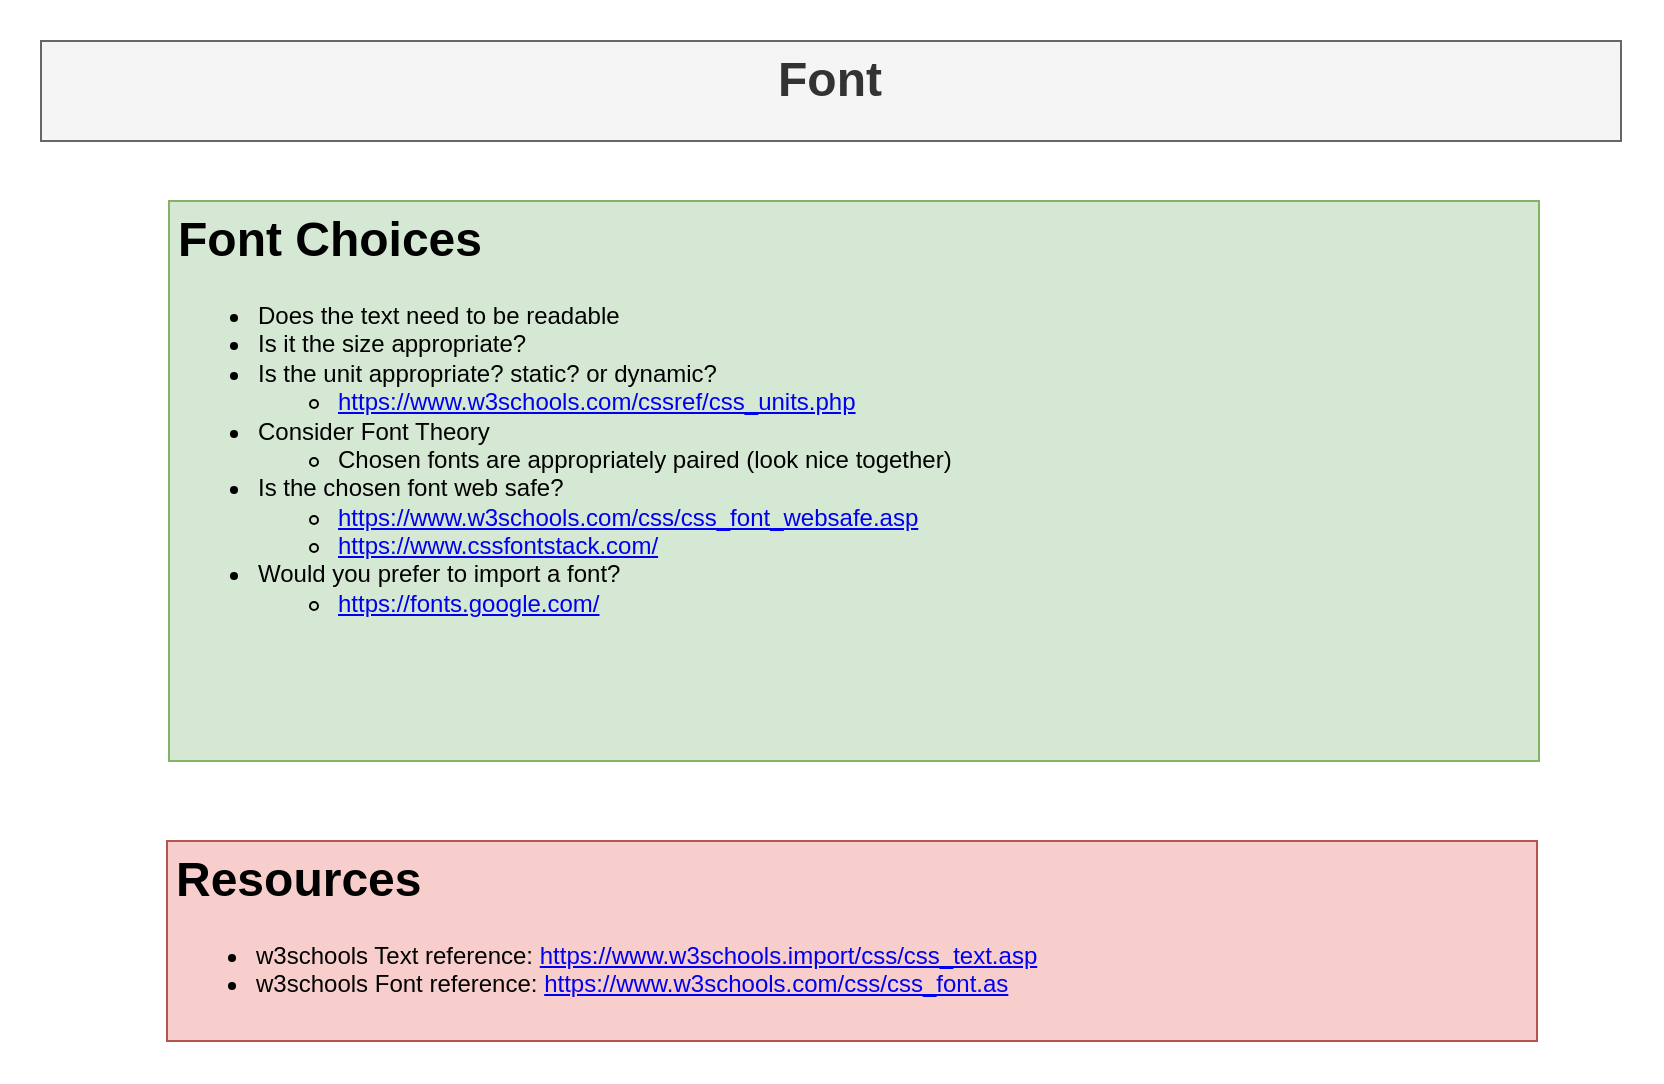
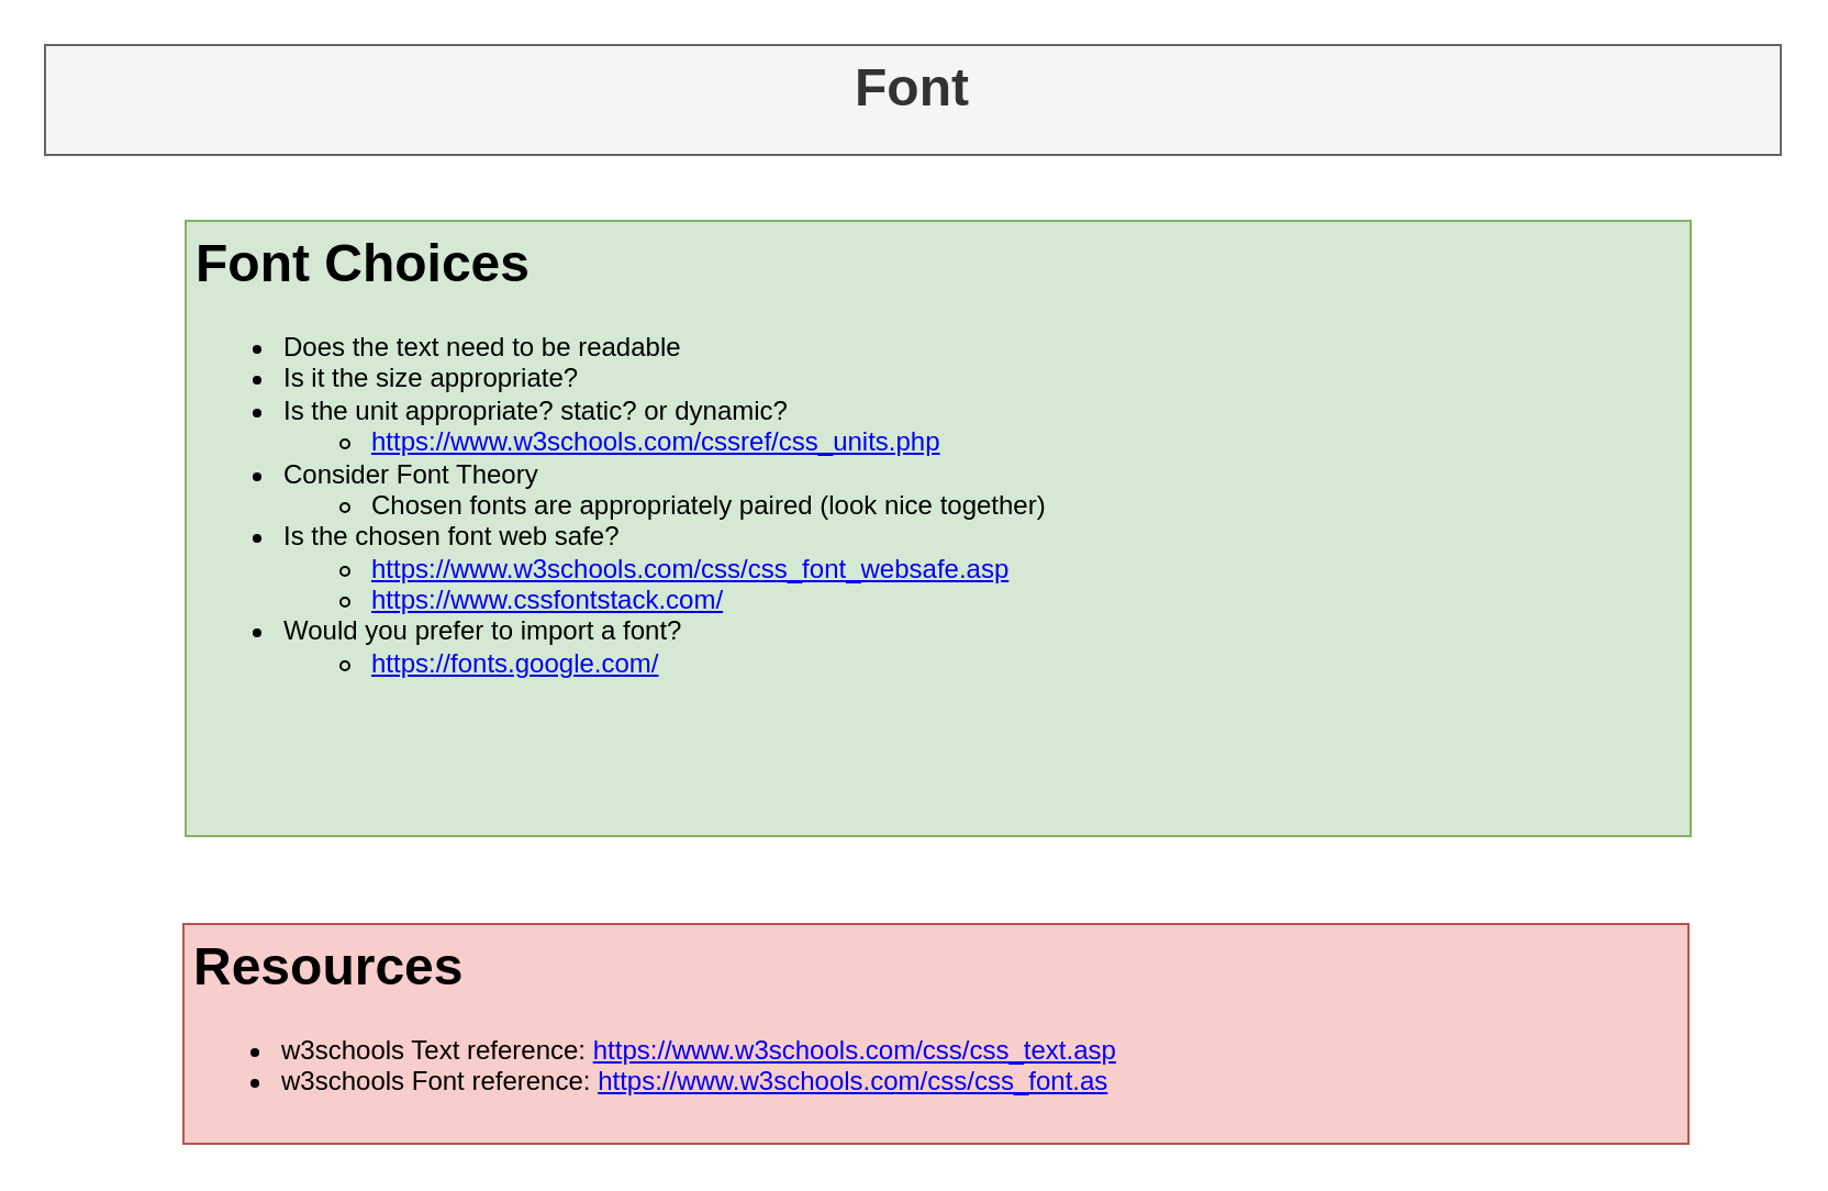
  <mxCell id="0" />
  <mxCell id="1" parent="0" />
  <mxCell id="2" value="&lt;h1&gt;Font&lt;/h1&gt;&lt;p&gt;&lt;/p&gt;" style="text;html=1;strokeColor=#666666;fillColor=#f5f5f5;spacing=5;spacingTop=-20;whiteSpace=wrap;overflow=hidden;rounded=0;fontColor=#333333;align=center;verticalAlign=top;movable=0;resizable=0;rotatable=0;deletable=0;editable=0;connectable=0;" parent="1" vertex="1"><mxGeometry x="20" y="20" width="790" height="50" as="geometry" /></mxCell>
  <mxCell id="3" value="&lt;h1&gt;Font Choices&lt;/h1&gt;&lt;p&gt;&lt;/p&gt;&lt;ul&gt;&lt;li&gt;Does the text need to be readable&lt;/li&gt;&lt;li&gt;Is it the size appropriate?&lt;/li&gt;&lt;li&gt;Is the unit appropriate? static? or dynamic?&lt;/li&gt;&lt;ul&gt;&lt;li&gt;&lt;a href=&quot;https://www.w3schools.com/cssref/css_units.php&quot;&gt;https://www.w3schools.com/cssref/css_units.php&lt;/a&gt;&lt;br&gt;&lt;/li&gt;&lt;/ul&gt;&lt;li&gt;Consider Font Theory&lt;/li&gt;&lt;ul&gt;&lt;li&gt;Chosen fonts are appropriately paired (look nice together)&lt;/li&gt;&lt;/ul&gt;&lt;li&gt;Is the chosen font web safe?&lt;/li&gt;&lt;ul&gt;&lt;li&gt;&lt;a href=&quot;https://www.w3schools.com/css/css_font_websafe.asp&quot;&gt;https://www.w3schools.com/css/css_font_websafe.asp&lt;/a&gt;&lt;br&gt;&lt;/li&gt;&lt;li&gt;&lt;a href=&quot;https://www.cssfontstack.com/&quot;&gt;https://www.cssfontstack.com/&lt;/a&gt;&lt;br&gt;&lt;/li&gt;&lt;/ul&gt;&lt;li&gt;Would you prefer to import a font?&lt;/li&gt;&lt;ul&gt;&lt;li&gt;&lt;a href=&quot;https://fonts.google.com/&quot;&gt;https://fonts.google.com/&lt;/a&gt;&lt;br&gt;&lt;/li&gt;&lt;/ul&gt;&lt;/ul&gt;&lt;p&gt;&lt;/p&gt;" style="text;html=1;strokeColor=#82b366;fillColor=#d5e8d4;spacing=5;spacingTop=-20;whiteSpace=wrap;overflow=hidden;rounded=0;movable=0;resizable=0;rotatable=0;deletable=0;editable=0;connectable=0;" parent="1" vertex="1"><mxGeometry x="84" y="100" width="685" height="280" as="geometry" /></mxCell>
- <mxCell id="4" value="&lt;h1&gt;Resources&lt;/h1&gt;&lt;p&gt;&lt;/p&gt;&lt;ul&gt;&lt;li&gt;w3schools Text reference:&amp;nbsp;&lt;a href=&quot;https://www.w3schools.com/css/css_text.asp&quot;&gt;https://www.w3schools.import/css/css_text.asp&lt;/a&gt;&lt;/li&gt;&lt;li&gt;w3schools Font reference:&amp;nbsp;&lt;a href=&quot;https://color.adobe.com/create/color-wheel&quot;&gt;https://www.w3schools.com/css/css_font.as&lt;/a&gt;&lt;/li&gt;&lt;/ul&gt;&lt;p&gt;&lt;/p&gt;" style="text;html=1;strokeColor=#b85450;fillColor=#f8cecc;spacing=5;spacingTop=-20;whiteSpace=wrap;overflow=hidden;rounded=0;movable=0;resizable=0;rotatable=0;deletable=0;editable=0;connectable=0;" parent="1" vertex="1"><mxGeometry x="83" y="420" width="685" height="100" as="geometry" /></mxCell>
+ <mxCell id="4" value="&lt;h1&gt;Resources&lt;/h1&gt;&lt;p&gt;&lt;/p&gt;&lt;ul&gt;&lt;li&gt;w3schools Text reference:&amp;nbsp;&lt;a href=&quot;https://www.w3schools.com/css/css_text.asp&quot;&gt;https://www.w3schools.com/css/css_text.asp&lt;/a&gt;&lt;/li&gt;&lt;li&gt;w3schools Font reference:&amp;nbsp;&lt;a href=&quot;https://color.adobe.com/create/color-wheel&quot;&gt;https://www.w3schools.com/css/css_font.as&lt;/a&gt;&lt;/li&gt;&lt;/ul&gt;&lt;p&gt;&lt;/p&gt;" style="text;html=1;strokeColor=#b85450;fillColor=#f8cecc;spacing=5;spacingTop=-20;whiteSpace=wrap;overflow=hidden;rounded=0;movable=0;resizable=0;rotatable=0;deletable=0;editable=0;connectable=0;" parent="1" vertex="1"><mxGeometry x="83" y="420" width="685" height="100" as="geometry" /></mxCell>
